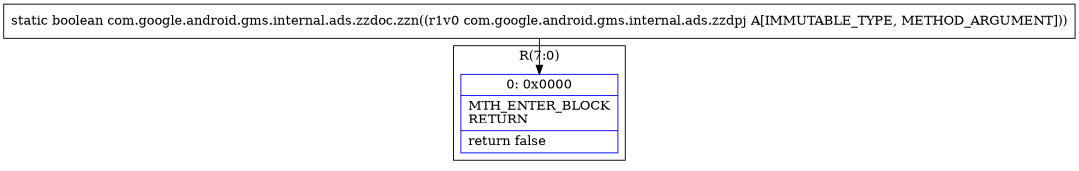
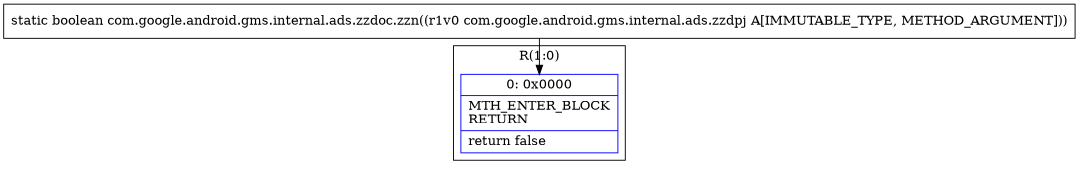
  digraph {
    node [shape=record]
    n1 [color=blue label="{0\:\ 0x0000|MTH_ENTER_BLOCK\lRETURN\l|return false\l}"]
    n2 [label="{static boolean com.google.android.gms.internal.ads.zzdoc.zzn((r1v0 com.google.android.gms.internal.ads.zzdpj A[IMMUTABLE_TYPE, METHOD_ARGUMENT])) }"]
    subgraph cluster_1 {
-     label="R(7:0)"
+     label="R(1:0)"
      n1
    }
    n2 -> n1
  }
